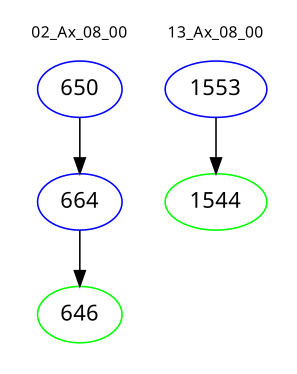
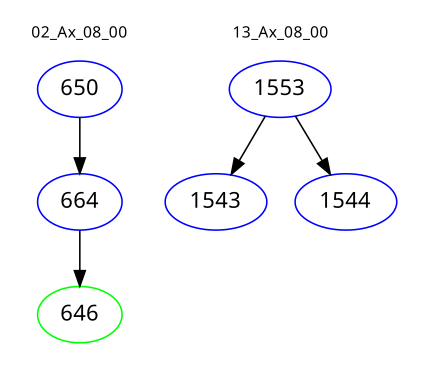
  digraph {
    fontname="Noto Sans"
    node [color=blue fontname="Noto Sans"]
    edge [color=black fontname="Noto Sans"]
    n1 [label=650]
    n2 [color=green label=646]
    n3 [label=664]
    n4 [label=1553]
-   n6 [color=green label=1544]
+   n5 [label=1543]
+   n6 [label=1544]
    subgraph cluster_1 {
      color=white
      fontsize=10
      label="02_Ax_08_00"
      n1
      n2
      n3
    }
    subgraph cluster_2 {
      color=white
      fontsize=10
      label="13_Ax_08_00"
      n4
+     n5
      n6
    }
    n1 -> n3
    n3 -> n2
+   n4 -> n5
    n4 -> n6
  }
